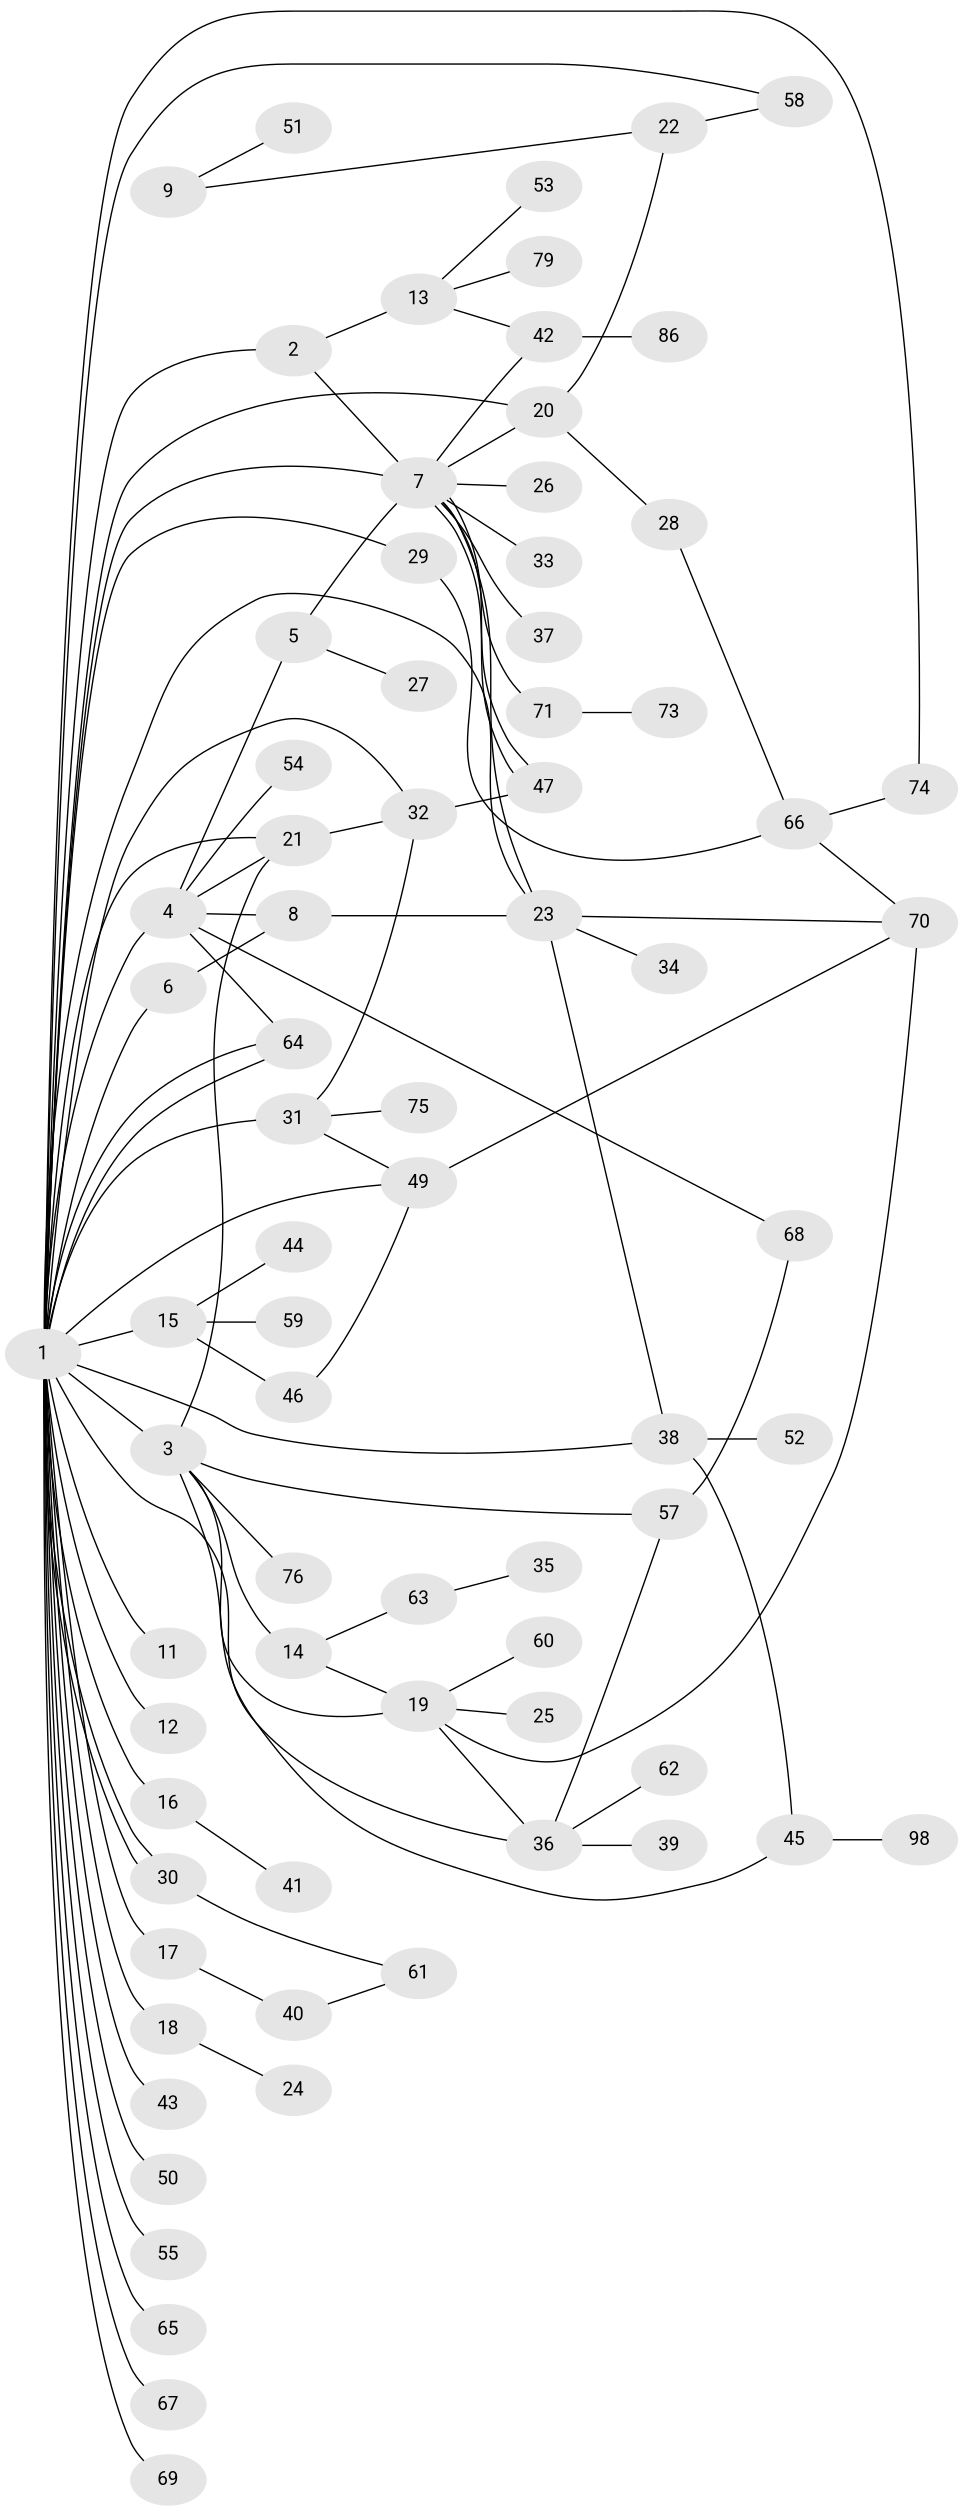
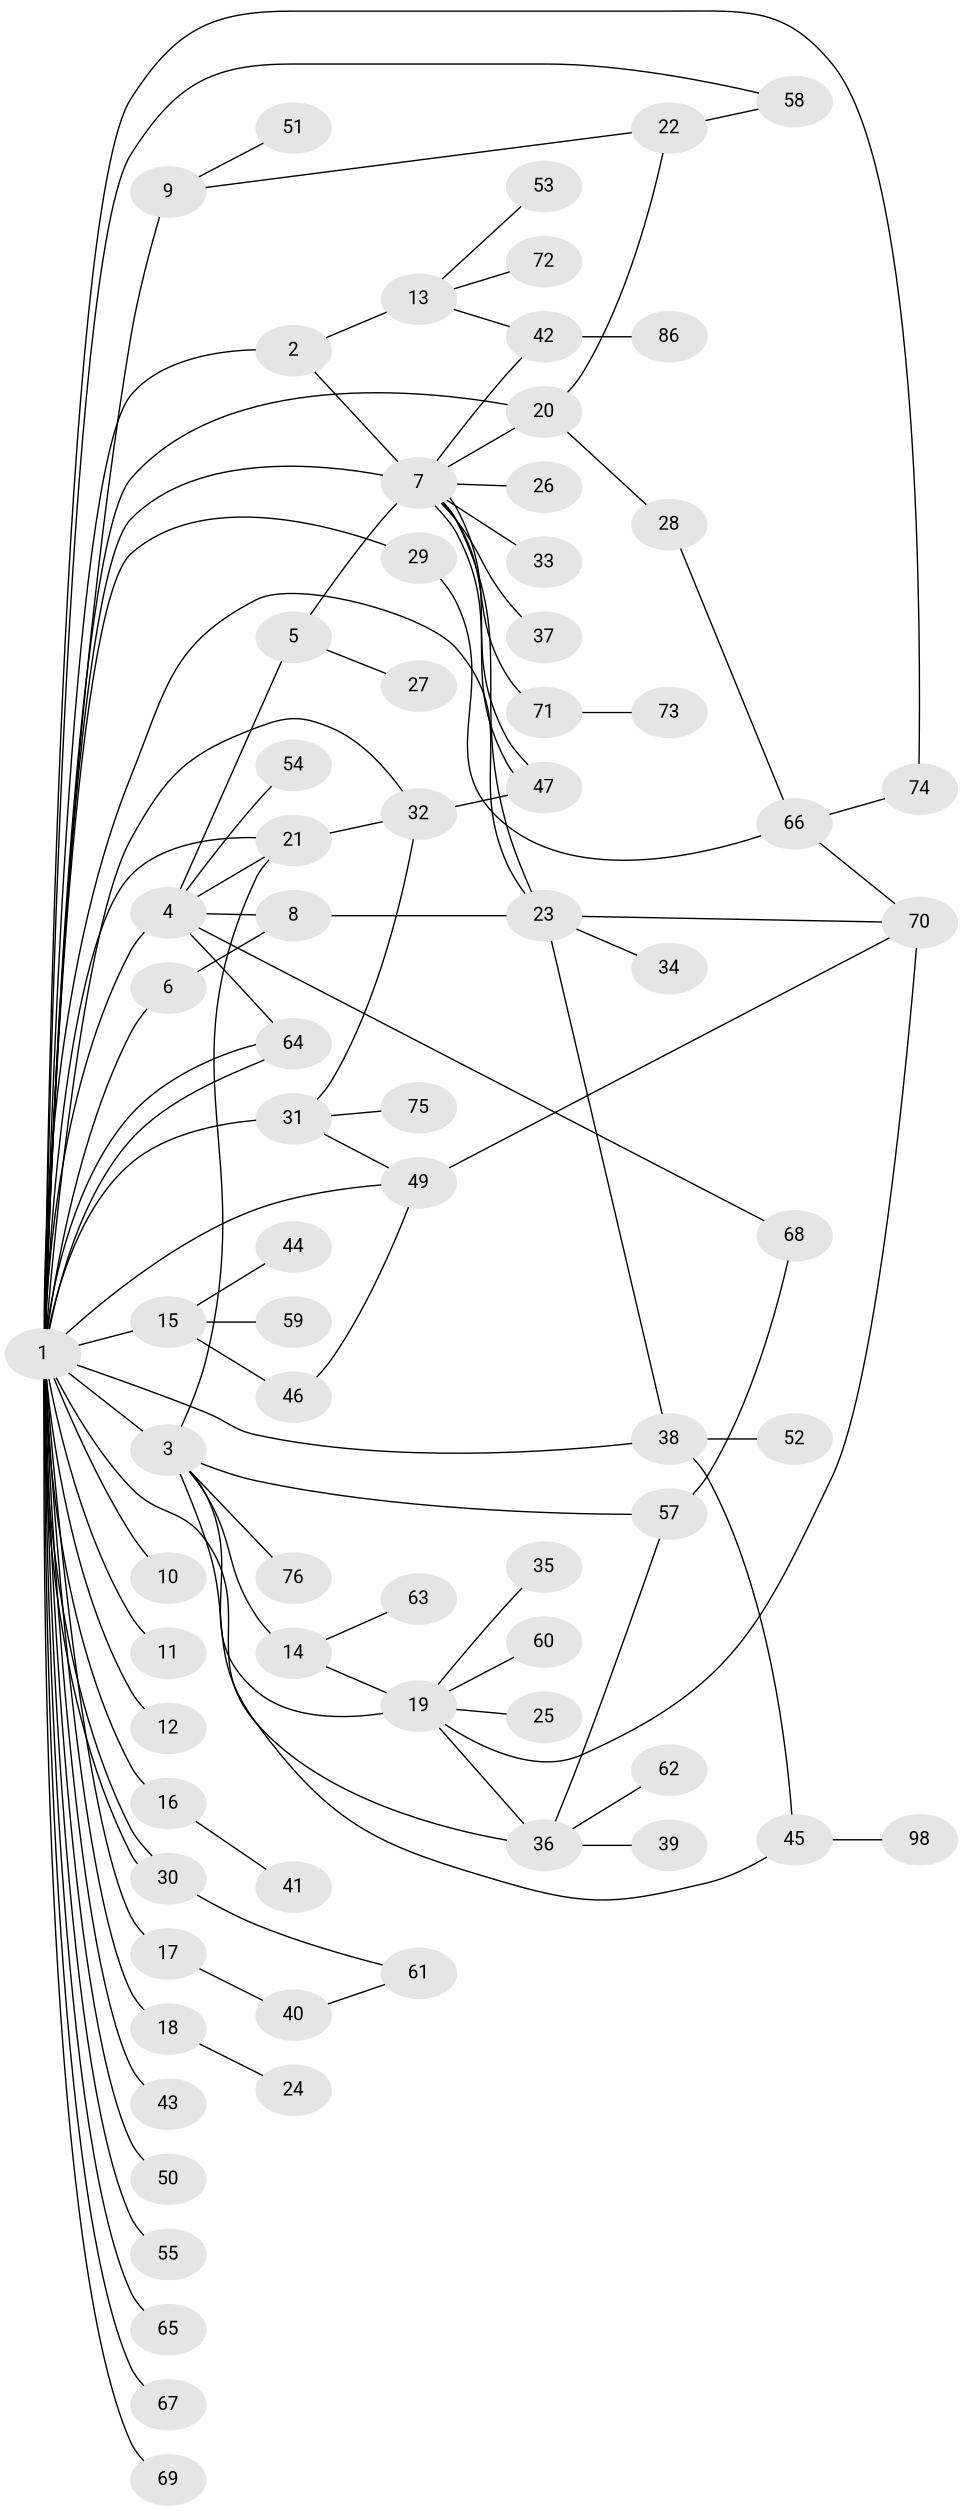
  graph {
    fontname=Roboto
    rankdir=LR
    node [color=gray90 fontname=Roboto style=filled]
    edge [fontname=Roboto]
    1
    2
    3
    4
    6
    7
    9
+   10
    11
    12
    15
    16
    17
    18
    20
    21
    23
    29
    30
    31
    32
    36
    38
    43
    49
    50
    55
    58
    64
    65
    67
    69
    74
    13
    14
    19
    45
    57
    76
    5
    8
    54
    68
    26
    33
    37
    42
    47
    71
    22
    51
    44
    46
    59
    41
    40
    24
    28
    70
    34
    66
    61
    75
    39
    62
    52
    53
-   72 [label=79]
+   72
    63
    25
    35
    60
    n73 [label=98]
    27
    n75 [label=86]
    73
    1 -- 2
    1 -- 3
    1 -- 4
    1 -- 6
    1 -- 7
+   1 -- 9
+   1 -- 10
    1 -- 11
    1 -- 12
    1 -- 15
    1 -- 16
    1 -- 17
    1 -- 18
    1 -- 20
    1 -- 21
    1 -- 23
    1 -- 29
    1 -- 30
    1 -- 30
    1 -- 31
    1 -- 32
    1 -- 36
    1 -- 38
    1 -- 43
    1 -- 49
    1 -- 50
    1 -- 55
    1 -- 58
    1 -- 64
    1 -- 64
    1 -- 65
    1 -- 67
    1 -- 69
    1 -- 74
    2 -- 7
    2 -- 13
    3 -- 21
    3 -- 14
    3 -- 19
    3 -- 45
    3 -- 57
    3 -- 76
    4 -- 21
    4 -- 64
    4 -- 5
    4 -- 8
    4 -- 54
    4 -- 68
    6 -- 8
    7 -- 20
    7 -- 23
    7 -- 26
    7 -- 33
    7 -- 37
    7 -- 42
    7 -- 47
    7 -- 47
    7 -- 71
    9 -- 22
    9 -- 51
    15 -- 44
    15 -- 46
    15 -- 59
    16 -- 41
    17 -- 40
    18 -- 24
    20 -- 22
    20 -- 28
    21 -- 32
    23 -- 38
    23 -- 70
    23 -- 34
    29 -- 66
    30 -- 61
    31 -- 32
    31 -- 49
    31 -- 75
    32 -- 47
    36 -- 57
    36 -- 39
    36 -- 62
    38 -- 45
    38 -- 52
    49 -- 70
    13 -- 42
    13 -- 53
    13 -- 72
    14 -- 19
    14 -- 63
    19 -- 36
    19 -- 70
    19 -- 25
-   63 -- 35
+   19 -- 35
    19 -- 60
    45 -- n73
    57 -- 68
    5 -- 7
    5 -- 27
    8 -- 23
    42 -- n75
    71 -- 73
    22 -- 58
    46 -- 49
    40 -- 61
    28 -- 66
    66 -- 74
    66 -- 70
  }
